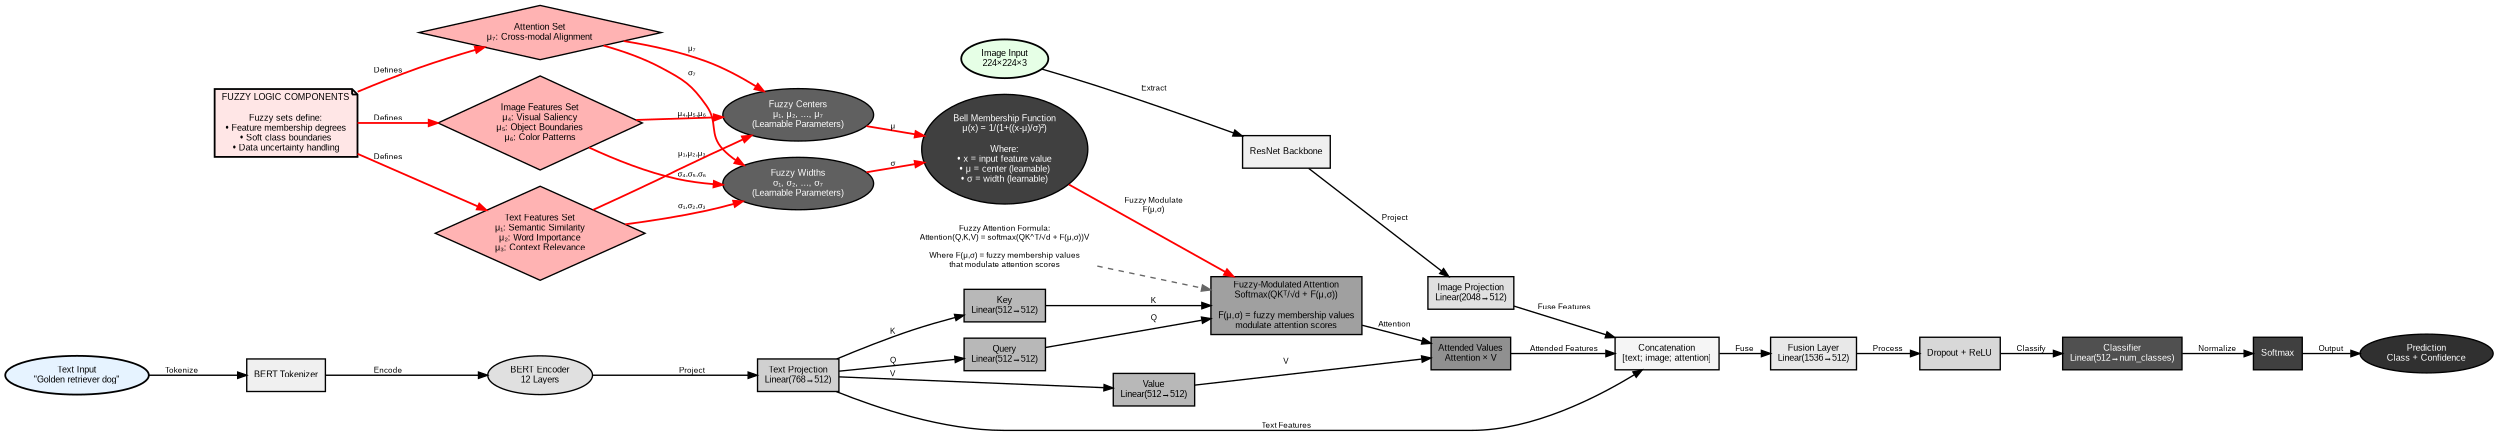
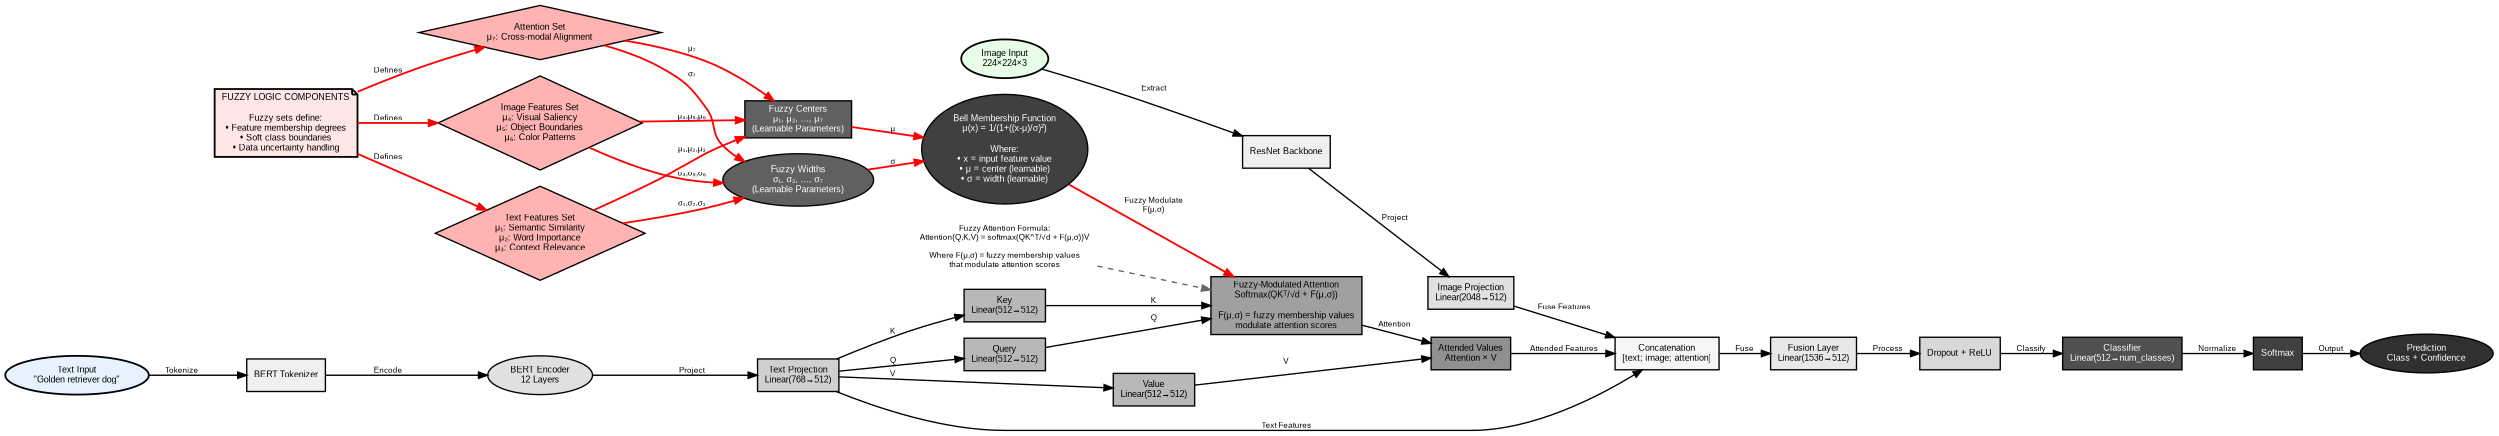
  digraph {
    rankdir=LR
    node [fillcolor="#B8B8B8" fontcolor="#000000" fontname=Arial fontsize=10 penwidth=1.5 shape=box style=filled]
    edge [color="#000000" fontname=Arial fontsize=9 penwidth=1.5]
    n1 [fillcolor="#E6F3FF" label="Text Input\n\"Golden retriever dog\"" penwidth=2 shape=ellipse]
    n2 [fillcolor="#F0F0F0" label="BERT Tokenizer"]
    n3 [fillcolor="#E0E0E0" label="BERT Encoder\n12 Layers" shape=ellipse]
    n4 [fillcolor="#E6FFE6" label="Image Input\n224×224×3" penwidth=2 shape=ellipse]
    n5 [fillcolor="#F0F0F0" label="ResNet Backbone"]
    n6 [fillcolor="#E0E0E0" label="Image Projection\nLinear(2048→512)"]
    n7 [fillcolor="#D0D0D0" label="Text Projection\nLinear(768→512)"]
    n8 [label="Query\nLinear(512→512)"]
    n9 [label="Key\nLinear(512→512)"]
    n10 [label="Value\nLinear(512→512)"]
    n11 [fillcolor="#F5F5F5" label="Concatenation\n[text; image; attention]"]
    n12 [fillcolor="#A0A0A0" label="Fuzzy-Modulated Attention\nSoftmax(QKᵀ/√d + F(μ,σ))\n\nF(μ,σ) = fuzzy membership values\nmodulate attention scores"]
    n13 [fillcolor="#909090" label="Attended Values\nAttention × V"]
    n14 [fillcolor="#E8E8E8" label="Fusion Layer\nLinear(1536→512)"]
    n15 [fillcolor="#FFE6E6" label="FUZZY LOGIC COMPONENTS\n\nFuzzy sets define:\n• Feature membership degrees\n• Soft class boundaries\n• Data uncertainty handling" penwidth=2 shape=note]
    n16 [fillcolor="#FFB3B3" label="Text Features Set\nμ₁: Semantic Similarity\nμ₂: Word Importance\nμ₃: Context Relevance" shape=diamond]
    n17 [fillcolor="#FFB3B3" label="Image Features Set\nμ₄: Visual Saliency\nμ₅: Object Boundaries\nμ₆: Color Patterns" shape=diamond]
    n18 [fillcolor="#FFB3B3" label="Attention Set\nμ₇: Cross-modal Alignment" shape=diamond]
-   n19 [fillcolor="#606060" fontcolor="#FFFFFF" label="Fuzzy Centers\nμ₁, μ₂, ..., μ₇\n(Learnable Parameters)" shape=ellipse]
+   n19 [fillcolor="#606060" fontcolor="#FFFFFF" label="Fuzzy Centers\nμ₁, μ₂, ..., μ₇\n(Learnable Parameters)"]
    n20 [fillcolor="#606060" fontcolor="#FFFFFF" label="Fuzzy Widths\nσ₁, σ₂, ..., σ₇\n(Learnable Parameters)" shape=ellipse]
    n21 [fillcolor="#404040" fontcolor="#FFFFFF" label="Bell Membership Function\nμ(x) = 1/(1+((x-μ)/σ)²)\n\nWhere:\n• x = input feature value\n• μ = center (learnable)\n• σ = width (learnable)" shape=ellipse]
    n22 [fillcolor="#D8D8D8" label="Dropout + ReLU"]
    n23 [fillcolor="#505050" fontcolor="#FFFFFF" label="Classifier\nLinear(512→num_classes)"]
    n24 [fillcolor="#404040" fontcolor="#FFFFFF" label=Softmax]
    n25 [fillcolor="#303030" fontcolor="#FFFFFF" label="Prediction\nClass + Confidence" shape=ellipse]
    n26 [fillcolor="#FFFFFF" fontsize=9 label="Fuzzy Attention Formula:\nAttention(Q,K,V) = softmax(QK^T/√d + F(μ,σ))V\n\nWhere F(μ,σ) = fuzzy membership values\nthat modulate attention scores" penwidth=1 shape=plaintext]
    n1 -> n2 [label=Tokenize]
    n2 -> n3 [label=Encode]
    n3 -> n7 [label=Project]
    n4 -> n5 [label=Extract]
    n5 -> n6 [label=Project]
    n6 -> n11 [label="Fuse Features"]
    n7 -> n8 [label=Q]
    n7 -> n9 [label=K]
    n7 -> n10 [label=V]
    n7 -> n11 [label="Text Features"]
    n8 -> n12 [label=Q]
    n9 -> n12 [label=K]
    n10 -> n13 [label=V]
    n11 -> n14 [label=Fuse]
    n12 -> n13 [label=Attention]
    n13 -> n11 [label="Attended Features"]
    n14 -> n22 [label=Process]
    n15 -> n16 [color="#FF0000" label=Defines penwidth=2]
    n15 -> n17 [color="#FF0000" label=Defines penwidth=2]
    n15 -> n18 [color="#FF0000" label=Defines penwidth=2]
    n16 -> n19 [color="#FF0000" label="μ₁,μ₂,μ₃" penwidth=2]
    n16 -> n20 [color="#FF0000" label="σ₁,σ₂,σ₃" penwidth=2]
    n17 -> n19 [color="#FF0000" label="μ₄,μ₅,μ₆" penwidth=2]
    n17 -> n20 [color="#FF0000" label="σ₄,σ₅,σ₆" penwidth=2]
    n18 -> n19 [color="#FF0000" label="μ₇" penwidth=2]
    n18 -> n20 [color="#FF0000" label="σ₇" penwidth=2]
    n19 -> n21 [color="#FF0000" label="μ" penwidth=2]
    n20 -> n21 [color="#FF0000" label="σ" penwidth=2]
    n21 -> n12 [color="#FF0000" label="Fuzzy Modulate\nF(μ,σ)" penwidth=2]
    n22 -> n23 [label=Classify]
    n23 -> n24 [label=Normalize]
    n24 -> n25 [label=Output]
    n26 -> n12 [color="#666666" style=dashed]
  }
